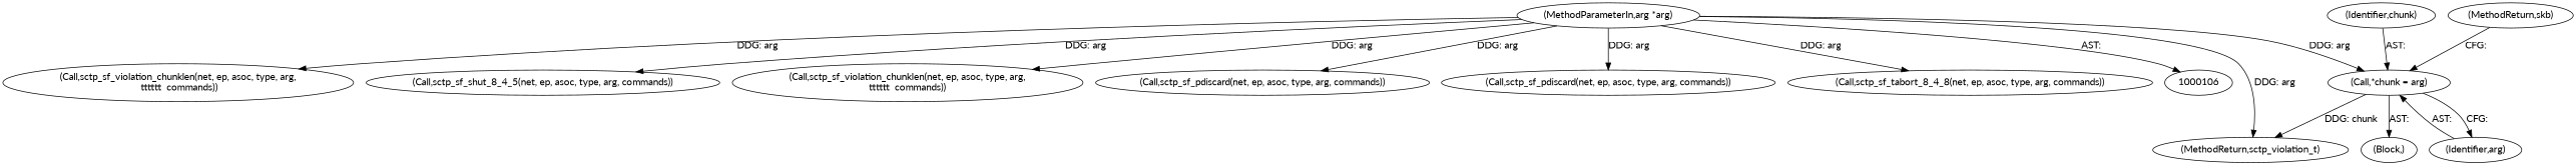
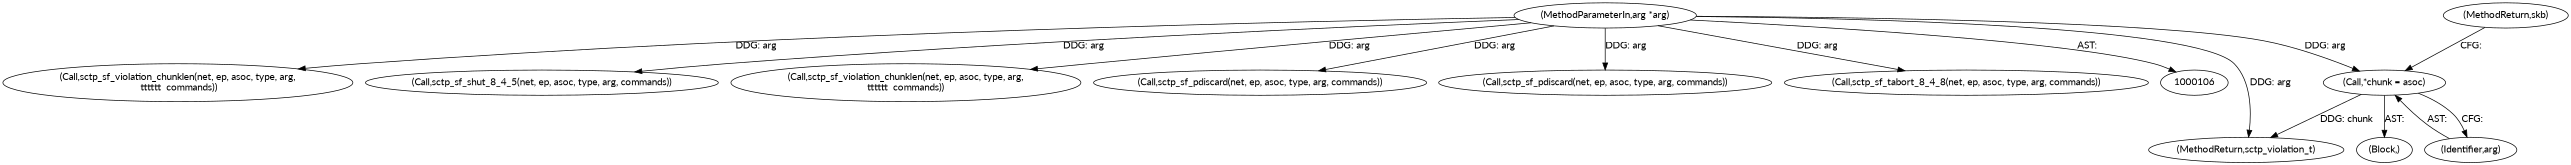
  digraph {
    fontname=Lato
    node [fontname=Lato]
    edge [fontname=Lato]
-   n1 [label="(Call,*chunk = arg)"]
+   n1 [label="(Call,*chunk = asoc)"]
    n2 [label="(Identifier,arg)"]
    n3 [label="(Block,)"]
    n4 [label="(MethodReturn,sctp_violation_t)"]
    n5 [label="(MethodParameterIn,arg *arg)"]
    n6 [label="(Call,sctp_sf_violation_chunklen(net, ep, asoc, type, arg,\n \t\t\t\t\t\t  commands))"]
    n7 [label="(Call,sctp_sf_shut_8_4_5(net, ep, asoc, type, arg, commands))"]
    n8 [label="(Call,sctp_sf_violation_chunklen(net, ep, asoc, type, arg,\n\t\t\t\t\t\t  commands))"]
    n9 [label="(Call,sctp_sf_pdiscard(net, ep, asoc, type, arg, commands))"]
    n10 [label="(Call,sctp_sf_pdiscard(net, ep, asoc, type, arg, commands))"]
    n11 [label="(Call,sctp_sf_tabort_8_4_8(net, ep, asoc, type, arg, commands))"]
    n12 [label=1000106]
-   n13 [label="(Identifier,chunk)"]
    n14 [label="(MethodReturn,skb)"]
    n1 -> n2 [label="CFG: "]
    n1 -> n3 [label="AST: "]
    n1 -> n4 [label="DDG: chunk"]
    n2 -> n1 [label="AST: "]
    n5 -> n1 [label="DDG: arg"]
    n5 -> n4 [label="DDG: arg"]
    n5 -> n6 [label="DDG: arg"]
    n5 -> n7 [label="DDG: arg"]
    n5 -> n8 [label="DDG: arg"]
    n5 -> n9 [label="DDG: arg"]
    n5 -> n10 [label="DDG: arg"]
    n5 -> n11 [label="DDG: arg"]
    n5 -> n12 [label="AST: "]
-   n13 -> n1 [label="AST: "]
    n14 -> n1 [label="CFG: "]
  }
